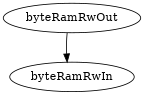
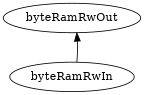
  strict digraph {
    byteRamRwOut [complexity=0 importance=0.0352940278895 rank=0.0]
    byteRamRwIn [complexity=2 importance=0.0588235294118 rank=0.0294117647059]
-   byteRamRwOut -> byteRamRwIn
+   byteRamRwIn -> byteRamRwOut
  }
